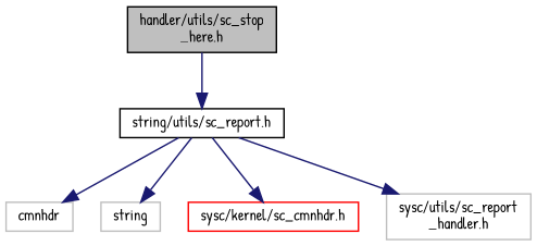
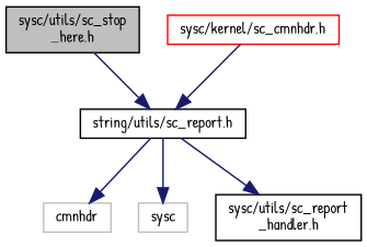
  digraph {
    fontname="Patrick Hand"
    node [color=black fillcolor=white fontname="Patrick Hand" fontsize=10 shape=record style=filled]
    edge [color=midnightblue fontname="Patrick Hand" fontsize=10 labelfontname=FreeSans labelfontsize=10 style=solid]
-   n1 [fillcolor=grey75 fontcolor=black height=0.2 label="handler/utils/sc_stop\l_here.h" width=0.4]
+   n1 [fillcolor=grey75 fontcolor=black height=0.2 label="sysc/utils/sc_stop\l_here.h" width=0.4]
    n2 [height=0.2 label="string/utils/sc_report.h" width=0.4]
    n3 [color=grey75 height=0.2 label=cmnhdr width=0.4]
-   n4 [color=grey75 height=0.2 label=string width=0.4]
+   n4 [color=grey75 height=0.2 label=sysc width=0.4]
    n5 [color=red height=0.2 label="sysc/kernel/sc_cmnhdr.h" width=0.4]
-   n6 [color=grey75 height=0.2 label="sysc/utils/sc_report\l_handler.h" width=0.4]
+   n6 [height=0.2 label="sysc/utils/sc_report\l_handler.h" width=0.4]
    n1 -> n2
    n2 -> n3
    n2 -> n4
-   n2 -> n5
+   n5 -> n2
    n2 -> n6
  }
